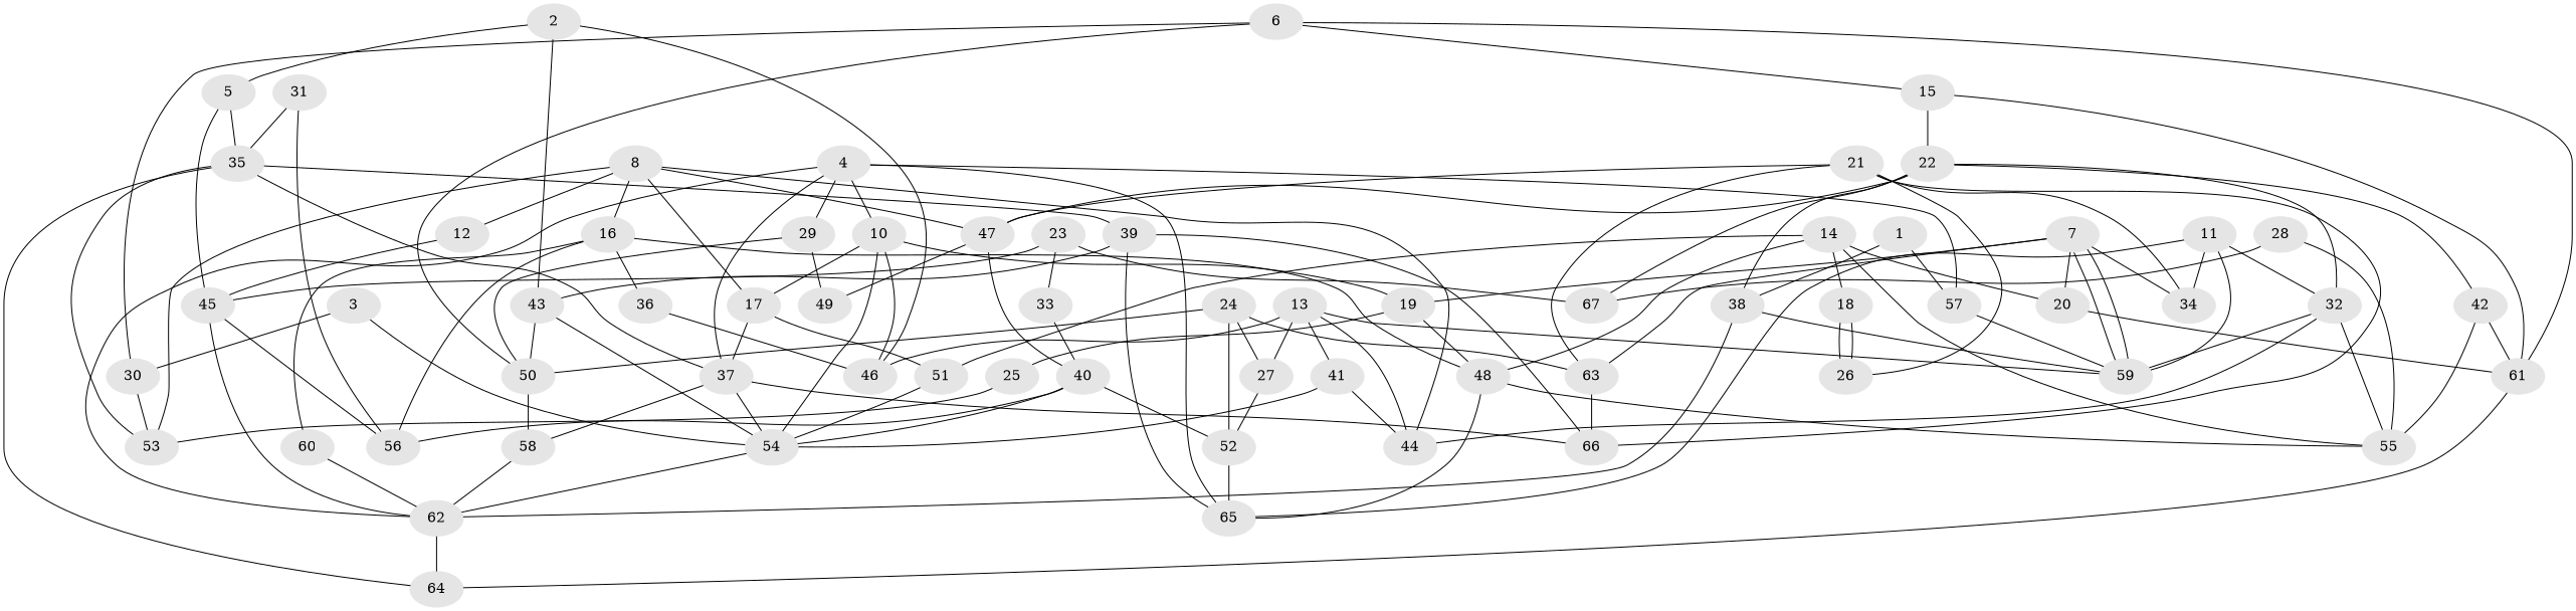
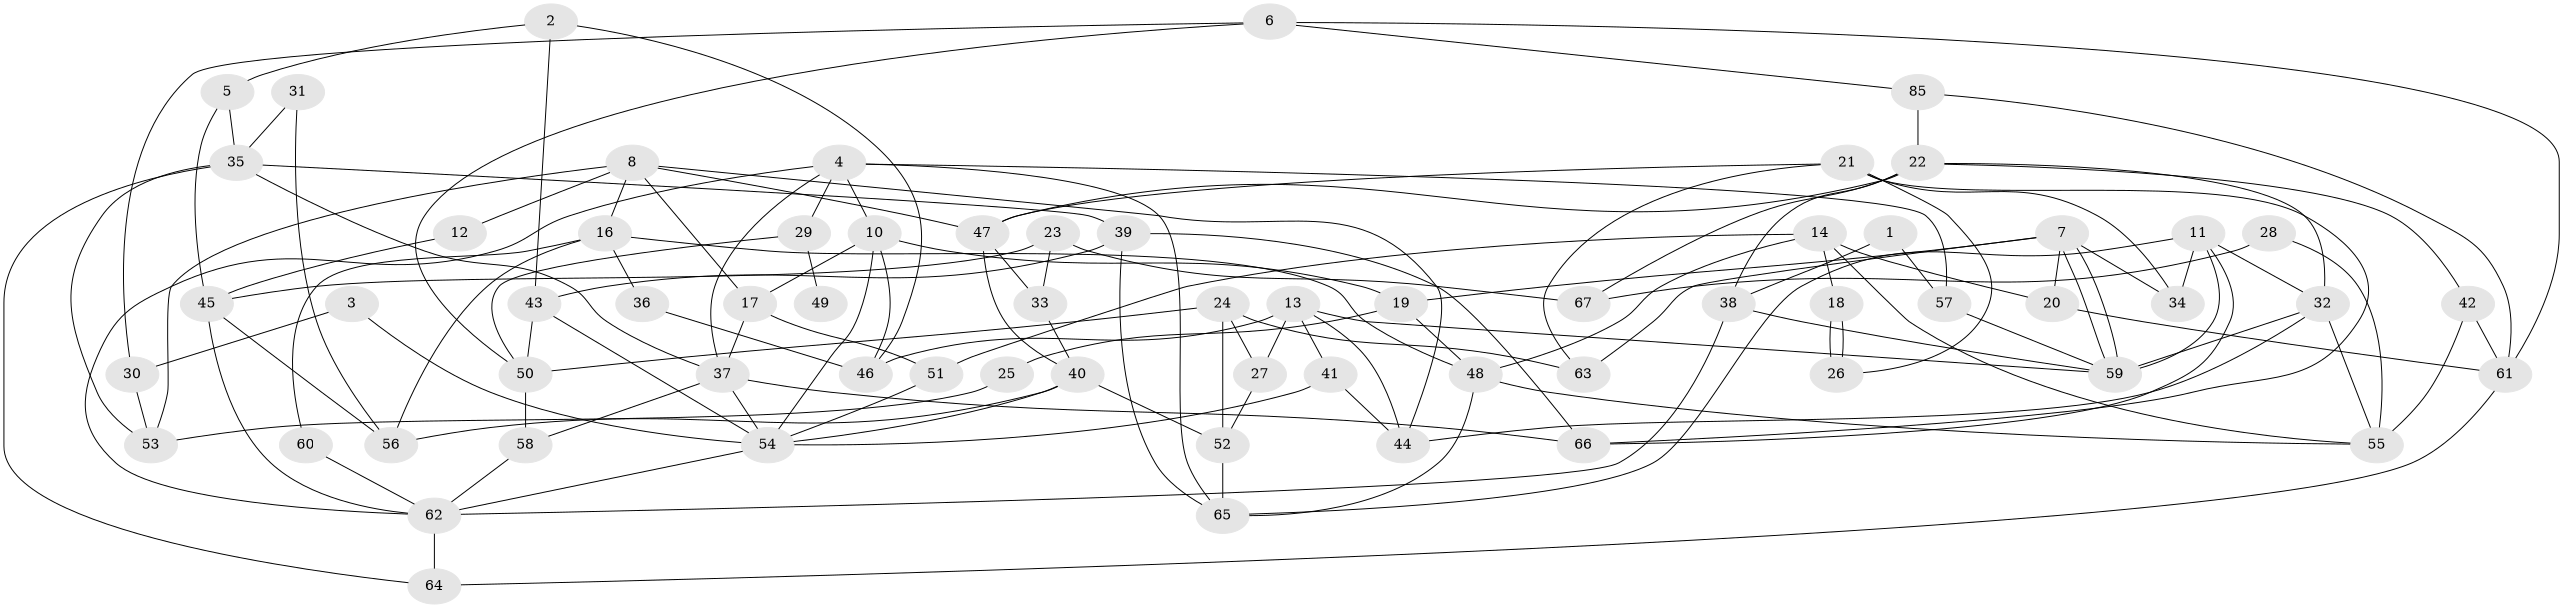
  graph {
    node [color=gray90 style=filled]
    1
    38
    57
    62
    59
    2
    5
    43
    46
    35
    45
    54
    50
    3
    30
    53
    4
    10
    29
    37
    65
    19
    17
    49
    66
    58
    64
    39
    56
    6
-   15
+   15 [label=85]
    61
    22
    7
    20
    34
    63
    48
    25
    8
    12
    16
    44
    47
    36
    60
    51
    11
    32
    55
    13
    27
    41
    52
    14
    18
    26
    42
    67
    21
    28
    23
    33
    40
    24
    31
    1 -- 38
    1 -- 57
    38 -- 62
    38 -- 59
    57 -- 59
    62 -- 64
    2 -- 5
    2 -- 43
    2 -- 46
    5 -- 35
    5 -- 45
    43 -- 54
    43 -- 50
    35 -- 53
    35 -- 37
    35 -- 64
    35 -- 39
    45 -- 62
    45 -- 56
    54 -- 62
    50 -- 58
    3 -- 54
    3 -- 30
    30 -- 53
    4 -- 57
    4 -- 62
    4 -- 10
    4 -- 29
    4 -- 37
    4 -- 65
    10 -- 46
    10 -- 54
    10 -- 19
    10 -- 17
    29 -- 50
    29 -- 49
    37 -- 54
    37 -- 66
    37 -- 58
    19 -- 48
    19 -- 25
    17 -- 37
    17 -- 51
    58 -- 62
    39 -- 43
    39 -- 65
    39 -- 66
    6 -- 50
    6 -- 30
    6 -- 15
    6 -- 61
    15 -- 61
    15 -- 22
    61 -- 64
    22 -- 38
    22 -- 47
    22 -- 32
    22 -- 42
    22 -- 67
    7 -- 59
    7 -- 59
    7 -- 19
    7 -- 20
    7 -- 34
    7 -- 63
    20 -- 61
    48 -- 65
    48 -- 55
    25 -- 53
    8 -- 53
    8 -- 17
    8 -- 12
    8 -- 16
    8 -- 44
    8 -- 47
    12 -- 45
    16 -- 56
    16 -- 48
    16 -- 36
    16 -- 60
-   47 -- 49
+   47 -- 33
    36 -- 46
    60 -- 62
    51 -- 54
    11 -- 59
    11 -- 65
-   63 -- 66
+   11 -- 66
    11 -- 34
    11 -- 32
    32 -- 59
    32 -- 44
    32 -- 55
    13 -- 59
    13 -- 46
    13 -- 44
    13 -- 27
    13 -- 41
    27 -- 52
    41 -- 54
    41 -- 44
    52 -- 65
    14 -- 20
    14 -- 48
    14 -- 51
    14 -- 55
    14 -- 18
    18 -- 26
    18 -- 26
    42 -- 61
    42 -- 55
    21 -- 66
    21 -- 34
    21 -- 63
    21 -- 47
    21 -- 26
    28 -- 55
    28 -- 67
    23 -- 45
    23 -- 67
    23 -- 33
    33 -- 40
    40 -- 54
    40 -- 56
    40 -- 47
    40 -- 52
    24 -- 50
    24 -- 63
    24 -- 27
    24 -- 52
    31 -- 35
    31 -- 56
  }
